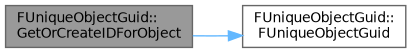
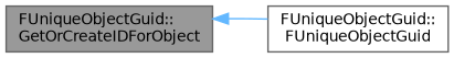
  digraph {
    rankdir=LR
    node [fontname=Helvetica fontsize=10 shape=box style=filled]
    n1 [color=gray40 fillcolor=grey60 fontcolor=black height=0.2 label="FUniqueObjectGuid::\lGetOrCreateIDForObject" width=0.4]
    n2 [color=grey40 fillcolor=white height=0.2 label="FUniqueObjectGuid::\lFUniqueObjectGuid" width=0.4]
-   n1 -> n2 [color=steelblue1 fontname=Helvetica fontsize=10 labelfontname=Helvetica labelfontsize=10 style=solid]
+   n2 -> n1 [color=steelblue1 fontname=Helvetica fontsize=10 labelfontname=Helvetica labelfontsize=10 style=solid]
  }
